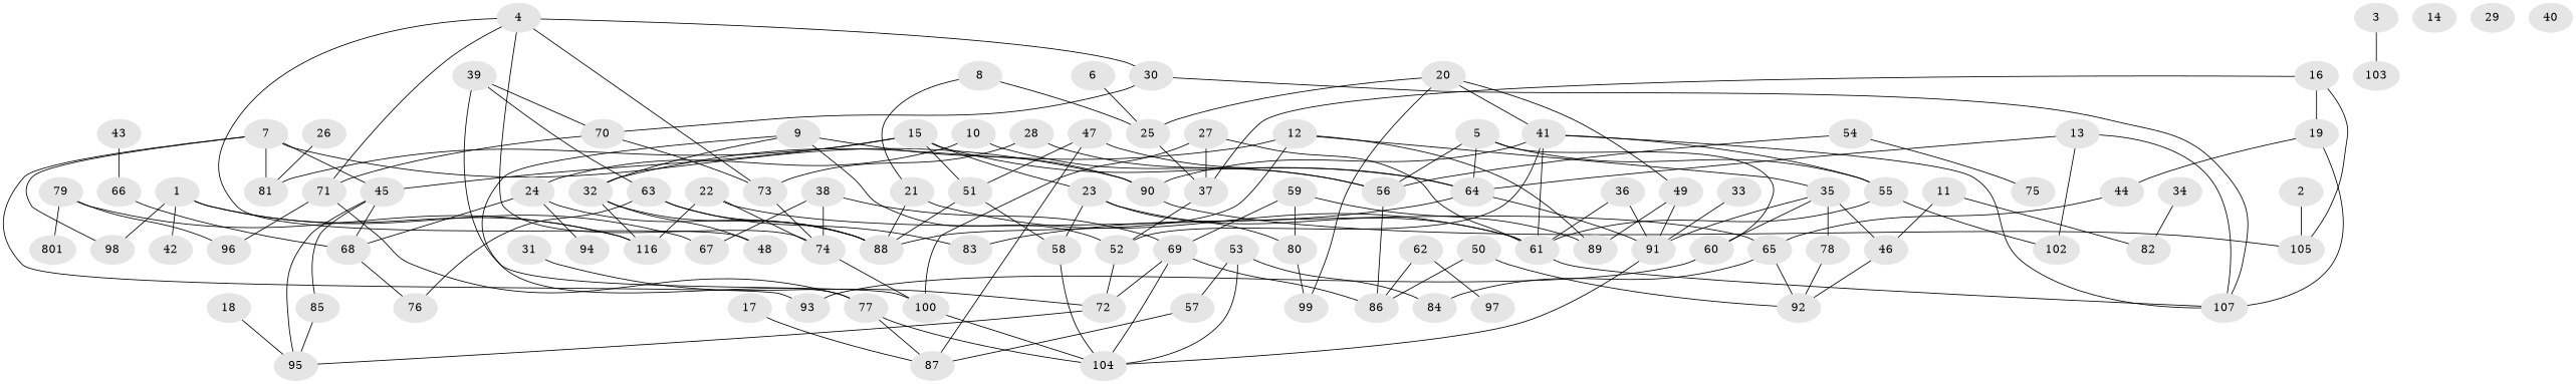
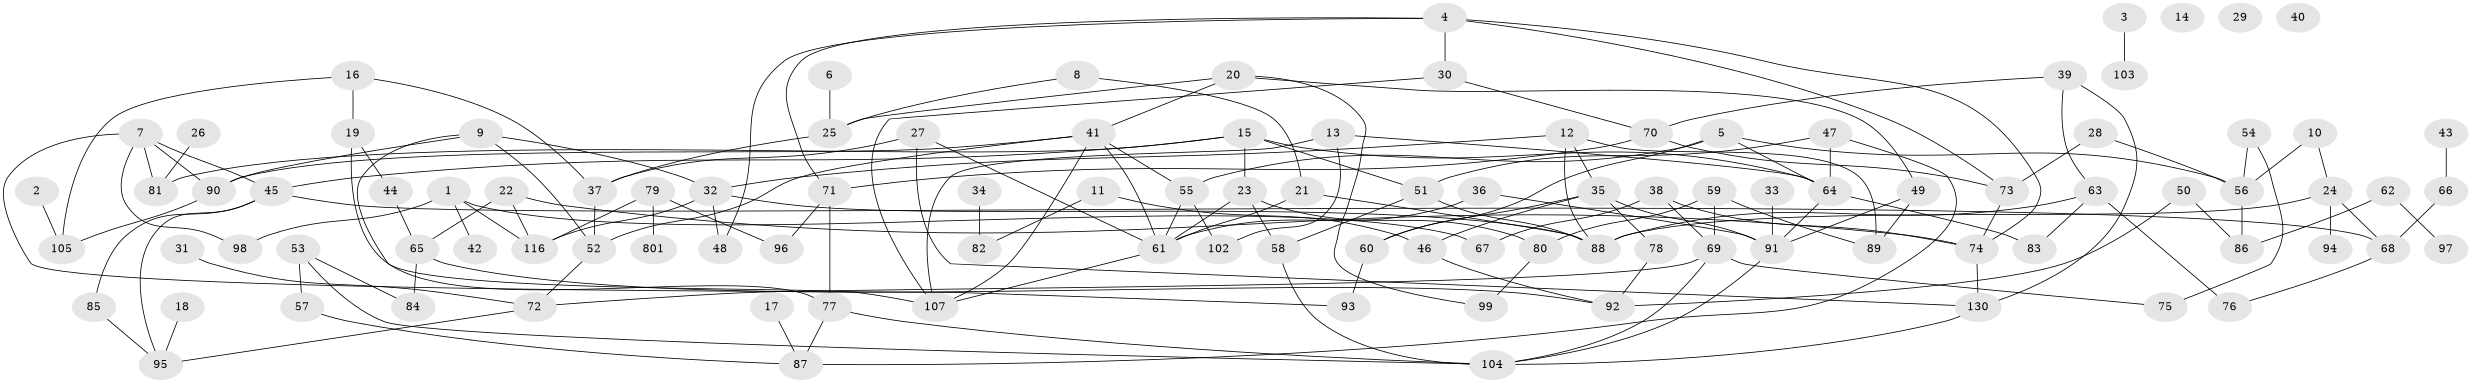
  graph {
    node [color=gray90 style=filled]
    1
    42
    67
    98
    n5 [label=116]
    2
    105
    3
    103
    4
    30
    48
    71
    73
    74
    107
    70
    77
    96
-   100
+   100 [label=130]
    5
    55
    56
    60
    64
    102
    61
    86
    93
    91
    83
    6
    25
    37
    7
    45
    81
    90
    95
    68
    85
    8
    21
    88
    9
    32
    52
    72
    87
    104
    10
    24
    94
    11
    46
    82
    92
    12
    35
    89
    78
    13
    14
    15
    23
    51
    58
    80
    16
    19
    44
    17
    18
    65
    20
    41
    49
    99
    22
    84
    76
    26
    27
    28
    29
    31
    33
    34
    36
    38
    69
    75
    39
    63
    40
    43
    66
    47
    50
    53
    57
    54
    59
    62
    97
    79
    n107 [label=801]
    1 -- 42
    1 -- 67
    1 -- 98
    1 -- n5
    2 -- 105
    3 -- 103
    4 -- 30
    4 -- 48
    4 -- 71
    4 -- 73
    4 -- 74
    30 -- 107
    30 -- 70
    71 -- 77
    71 -- 96
    73 -- 74
    74 -- 100
    70 -- 71
    70 -- 73
    77 -- 87
    77 -- 104
    100 -- 104
    5 -- 55
    5 -- 56
    5 -- 60
    5 -- 64
    55 -- 102
    55 -- 61
    56 -- 86
    60 -- 93
    64 -- 91
    64 -- 83
    61 -- 107
    91 -- 104
    6 -- 25
    25 -- 37
    37 -- 52
    7 -- 98
    7 -- 93
    7 -- 45
    7 -- 81
    7 -- 90
    45 -- 95
    45 -- 68
    45 -- 85
    90 -- 105
    68 -- 76
    85 -- 95
    8 -- 25
    8 -- 21
    21 -- 61
    21 -- 88
    9 -- 77
    9 -- 90
    9 -- 32
    9 -- 52
    32 -- n5
    32 -- 48
    32 -- 88
    52 -- 72
    72 -- 95
    10 -- 56
    10 -- 24
    24 -- 68
    24 -- 88
    24 -- 94
    11 -- 46
    11 -- 82
    46 -- 92
    12 -- 88
    12 -- 32
    12 -- 35
    12 -- 89
    35 -- 60
    35 -- 91
    35 -- 46
    35 -- 78
    78 -- 92
    13 -- 107
    13 -- 64
    13 -- 102
    15 -- 64
    15 -- 45
    15 -- 81
    15 -- 23
    15 -- 51
    23 -- 61
    23 -- 58
    23 -- 80
    51 -- 88
    51 -- 58
    58 -- 104
    80 -- 99
    16 -- 105
    16 -- 37
    16 -- 19
    19 -- 107
    19 -- 44
    44 -- 65
    17 -- 87
    18 -- 95
    65 -- 92
    65 -- 84
    20 -- 25
    20 -- 41
    20 -- 49
    20 -- 99
    41 -- 107
    41 -- 55
    41 -- 61
    41 -- 90
    41 -- 52
    49 -- 91
    49 -- 89
    22 -- n5
    22 -- 74
    22 -- 65
    26 -- 81
    27 -- 100
    27 -- 61
    27 -- 37
    28 -- 73
    28 -- 56
    31 -- 72
    33 -- 91
    34 -- 82
    36 -- 61
    36 -- 91
    38 -- 67
    38 -- 74
    38 -- 69
    69 -- 72
    69 -- 104
-   69 -- 86
+   69 -- 75
    39 -- 70
    39 -- 100
    39 -- 63
    63 -- 83
    63 -- 88
    63 -- 76
    43 -- 66
    66 -- 68
    47 -- 64
    47 -- 87
    47 -- 51
    50 -- 86
    50 -- 92
    53 -- 104
    53 -- 84
    53 -- 57
    57 -- 87
    54 -- 56
    54 -- 75
    59 -- 89
    59 -- 80
    59 -- 69
    62 -- 86
    62 -- 97
    79 -- n5
    79 -- 96
    79 -- n107
  }
